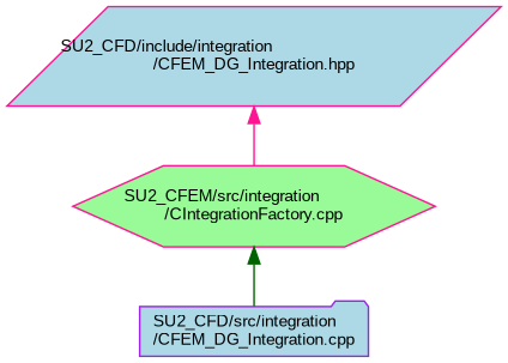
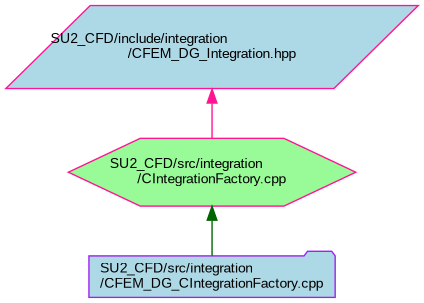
  digraph {
    fontname="Liberation Sans"
    node [color=deeppink fillcolor=lightblue fontname="Liberation Sans" fontsize=10 style=filled]
    edge [dir=back fontname="Liberation Sans" fontsize=10 labelfontname=Helvetica labelfontsize=10 style=solid]
    n1 [fontcolor=black height=0.2 label="SU2_CFD/include/integration\l/CFEM_DG_Integration.hpp" shape=parallelogram width=0.4]
-   n2 [fillcolor=palegreen height=0.2 label="SU2_CFEM/src/integration\l/CIntegrationFactory.cpp" shape=hexagon width=0.4]
-   n3 [color=purple height=0.2 label="SU2_CFD/src/integration\l/CFEM_DG_Integration.cpp" shape=folder width=0.4]
+   n2 [fillcolor=palegreen height=0.2 label="SU2_CFD/src/integration\l/CIntegrationFactory.cpp" shape=hexagon width=0.4]
+   n3 [color=purple height=0.2 label="SU2_CFD/src/integration\l/CFEM_DG_CIntegrationFactory.cpp" shape=folder width=0.4]
    n1 -> n2 [color=deeppink]
    n2 -> n3 [color=darkgreen]
  }
